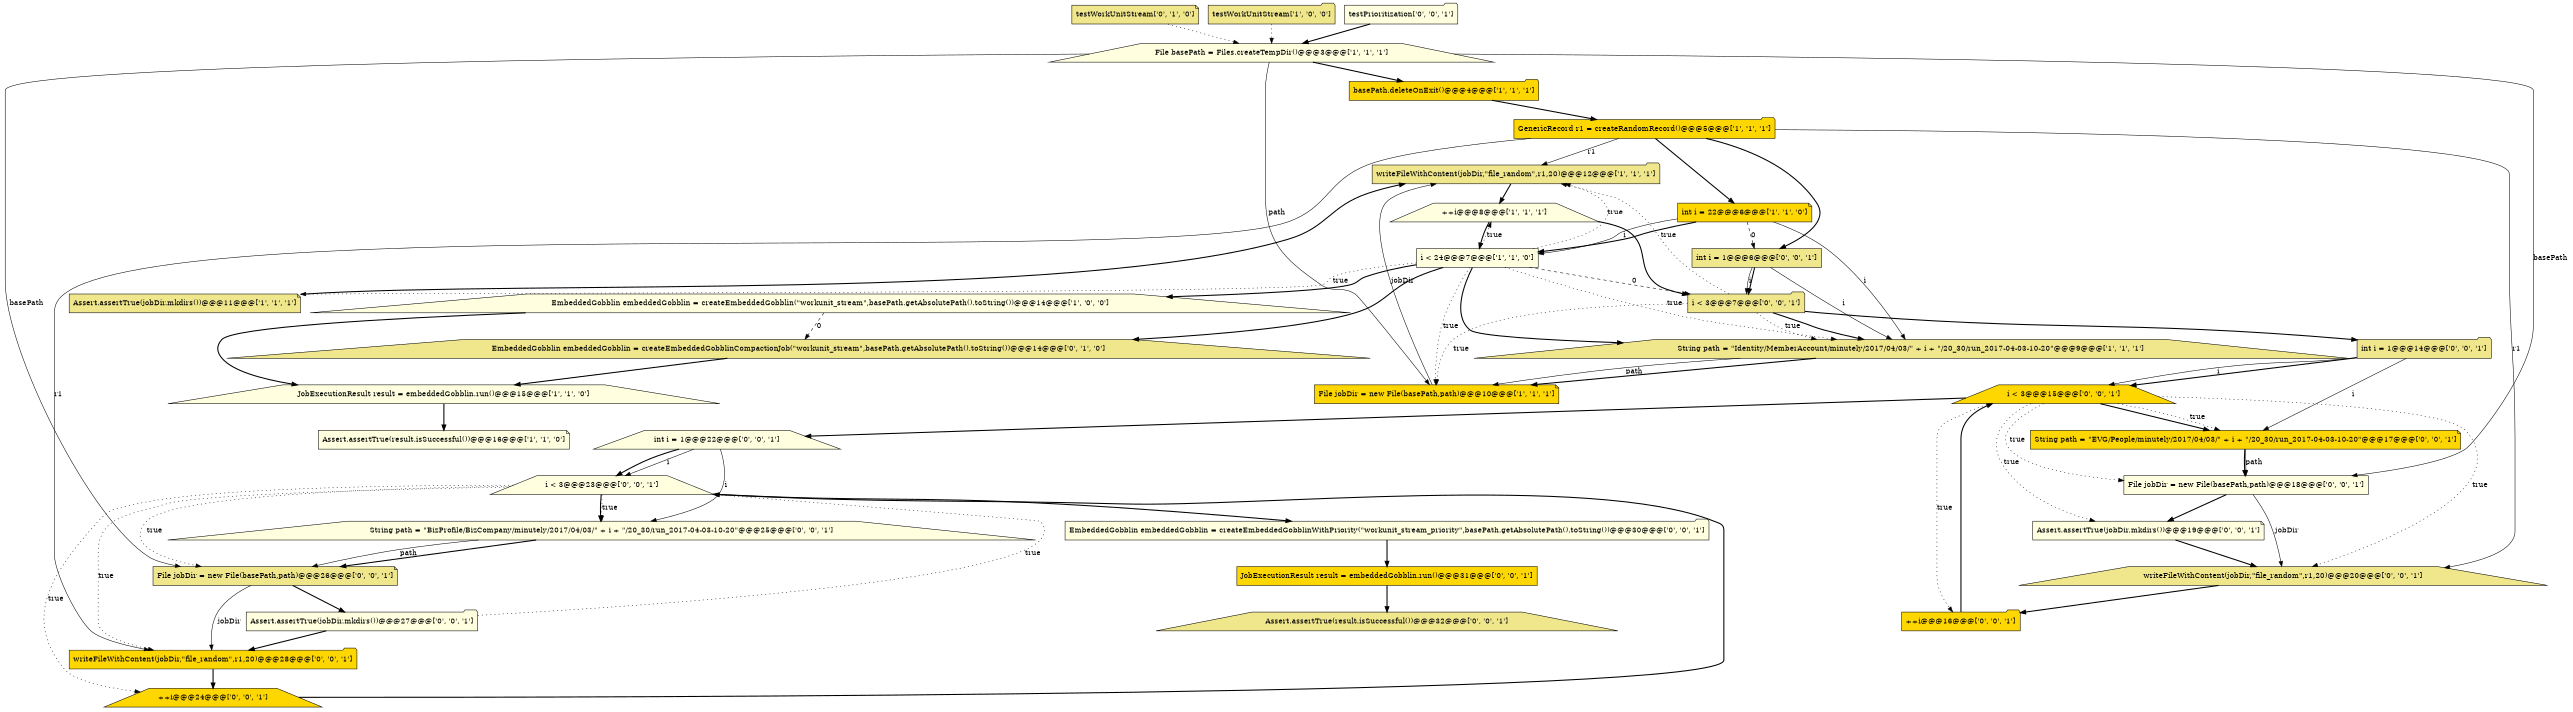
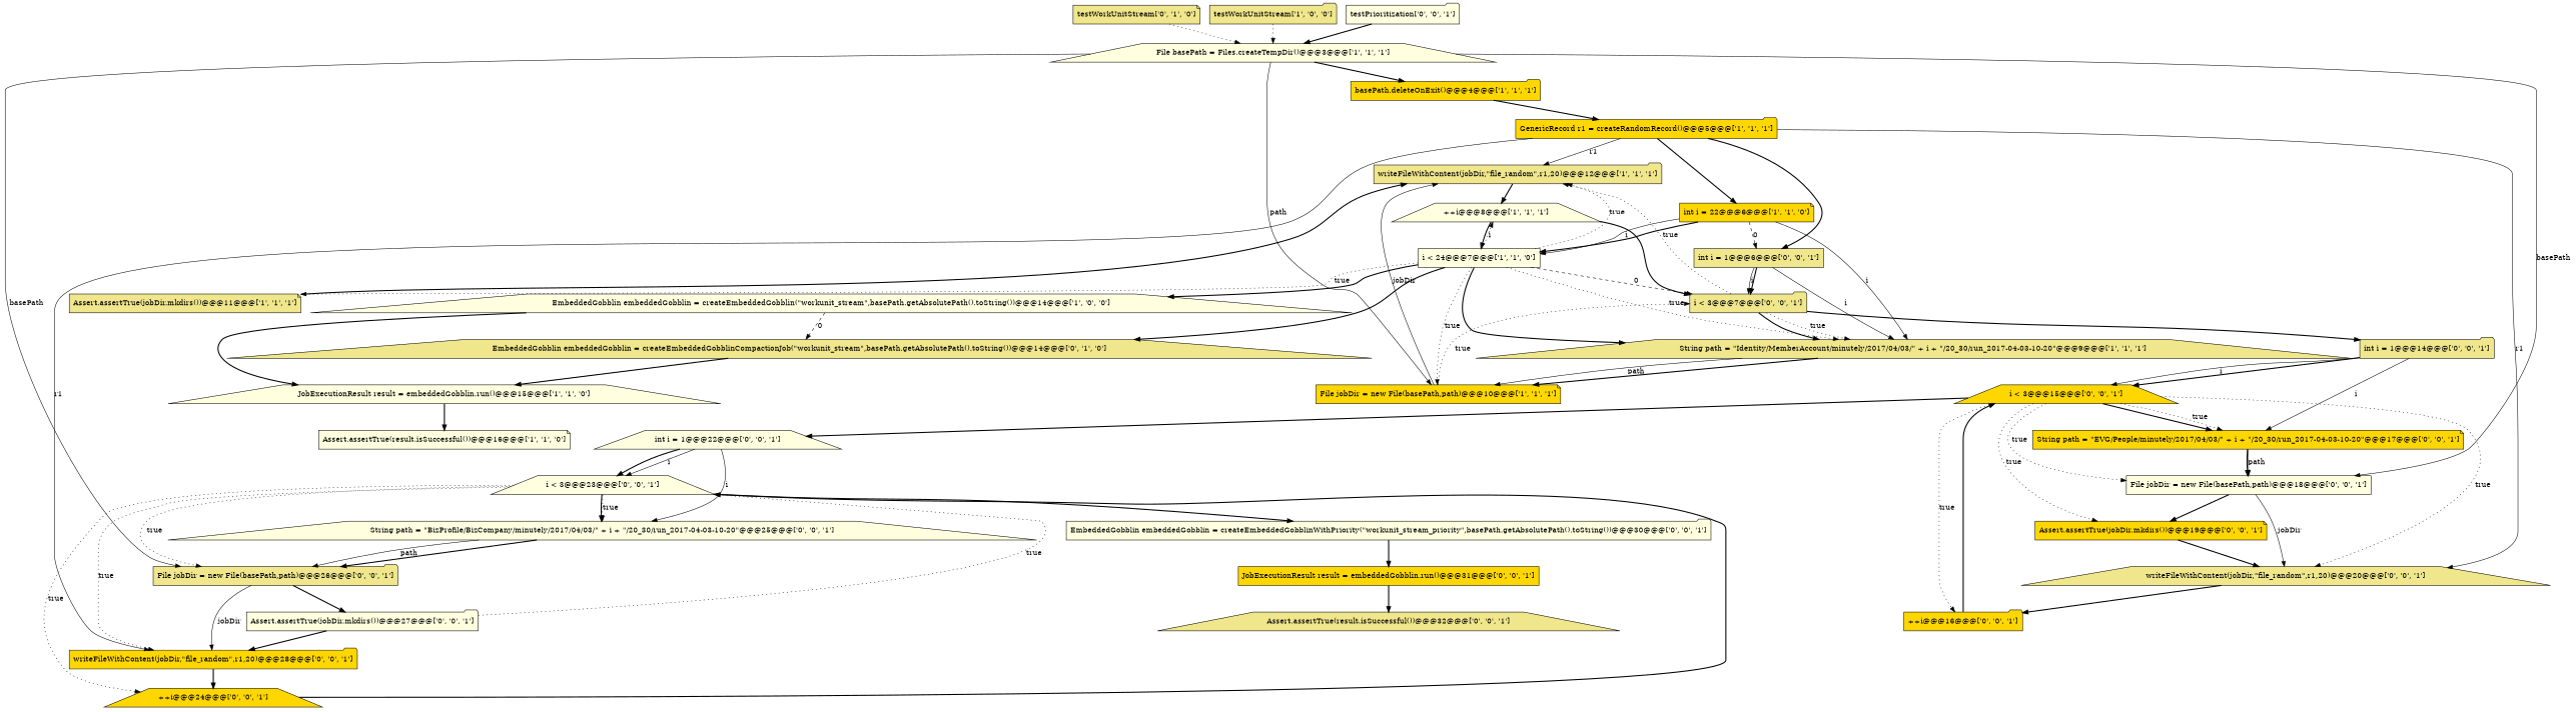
  digraph {
    node [fillcolor=lightyellow shape=trapezium style=filled]
    edge [style=bold]
    n1 [fillcolor=khaki label="writeFileWithContent(jobDir,\"file_random\",r1,20)@@@12@@@['1', '1', '1']" shape=folder]
    n2 [label="++i@@@8@@@['1', '1', '1']"]
    n3 [label="i < 24@@@7@@@['1', '1', '0']" shape=box]
    n4 [fillcolor=khaki label="i < 3@@@7@@@['0', '0', '1']" shape=folder]
    n5 [fillcolor=gold label="int i = 22@@@6@@@['1', '1', '0']" shape=note]
    n6 [fillcolor=khaki label="int i = 1@@@6@@@['0', '0', '1']" shape=box]
    n7 [fillcolor=khaki label="String path = \"Identity/MemberAccount/minutely/2017/04/03/\" + i + \"/20_30/run_2017-04-03-10-20\"@@@9@@@['1', '1', '1']"]
    n8 [fillcolor=gold label="File jobDir = new File(basePath,path)@@@10@@@['1', '1', '1']" shape=note]
    n9 [fillcolor=khaki label="Assert.assertTrue(jobDir.mkdirs())@@@11@@@['1', '1', '1']" shape=note]
    n10 [label="EmbeddedGobblin embeddedGobblin = createEmbeddedGobblin(\"workunit_stream\",basePath.getAbsolutePath().toString())@@@14@@@['1', '0', '0']"]
    n11 [fillcolor=khaki label="EmbeddedGobblin embeddedGobblin = createEmbeddedGobblinCompactionJob(\"workunit_stream\",basePath.getAbsolutePath().toString())@@@14@@@['0', '1', '0']"]
    n12 [fillcolor=khaki label="testWorkUnitStream['0', '1', '0']" shape=note]
    n13 [label="File basePath = Files.createTempDir()@@@3@@@['1', '1', '1']"]
-   n14 [fillcolor=khaki label="File jobDir = new File(basePath,path)@@@26@@@['0', '0', '1']" shape=note]
+   n14 [fillcolor=khaki label="File jobDir = new File(basePath,path)@@@26@@@['0', '0', '1']" shape=folder]
    n15 [fillcolor=gold label="basePath.deleteOnExit()@@@4@@@['1', '1', '1']" shape=folder]
    n16 [label="File jobDir = new File(basePath,path)@@@18@@@['0', '0', '1']" shape=box]
    n17 [label="Assert.assertTrue(result.isSuccessful())@@@16@@@['1', '1', '0']" shape=note]
    n18 [fillcolor=gold label="JobExecutionResult result = embeddedGobblin.run()@@@31@@@['0', '0', '1']" shape=box]
    n19 [fillcolor=khaki label="Assert.assertTrue(result.isSuccessful())@@@32@@@['0', '0', '1']"]
    n20 [label="EmbeddedGobblin embeddedGobblin = createEmbeddedGobblinWithPriority(\"workunit_stream_priority\",basePath.getAbsolutePath().toString())@@@30@@@['0', '0', '1']" shape=folder]
    n21 [label="JobExecutionResult result = embeddedGobblin.run()@@@15@@@['1', '1', '0']"]
    n22 [fillcolor=khaki label="testWorkUnitStream['1', '0', '0']" shape=folder]
    n23 [label="i < 3@@@23@@@['0', '0', '1']"]
    n24 [fillcolor=gold label="++i@@@24@@@['0', '0', '1']"]
    n25 [fillcolor=gold label="writeFileWithContent(jobDir,\"file_random\",r1,20)@@@28@@@['0', '0', '1']" shape=folder]
    n26 [label="String path = \"BizProfile/BizCompany/minutely/2017/04/03/\" + i + \"/20_30/run_2017-04-03-10-20\"@@@25@@@['0', '0', '1']"]
    n27 [label="Assert.assertTrue(jobDir.mkdirs())@@@27@@@['0', '0', '1']" shape=folder]
    n28 [fillcolor=khaki label="int i = 1@@@14@@@['0', '0', '1']" shape=folder]
    n29 [label="int i = 1@@@22@@@['0', '0', '1']"]
    n30 [fillcolor=gold label="GenericRecord r1 = createRandomRecord()@@@5@@@['1', '1', '1']" shape=folder]
    n31 [fillcolor=khaki label="writeFileWithContent(jobDir,\"file_random\",r1,20)@@@20@@@['0', '0', '1']"]
    n32 [label="testPrioritization['0', '0', '1']" shape=folder]
    n33 [fillcolor=gold label="++i@@@16@@@['0', '0', '1']" shape=folder]
    n34 [fillcolor=gold label="i < 3@@@15@@@['0', '0', '1']"]
    n35 [fillcolor=gold label="String path = \"EVG/People/minutely/2017/04/03/\" + i + \"/20_30/run_2017-04-03-10-20\"@@@17@@@['0', '0', '1']" shape=note]
-   n36 [label="Assert.assertTrue(jobDir.mkdirs())@@@19@@@['0', '0', '1']" shape=note]
+   n36 [fillcolor=gold label="Assert.assertTrue(jobDir.mkdirs())@@@19@@@['0', '0', '1']" shape=note]
    n1 -> n2
    n2 -> n3
    n2 -> n4
    n3 -> n1 [label=true style=dotted]
-   n3 -> n2 [label=true style=dotted]
+   n3 -> n2 [label=i style=dotted]
    n3 -> n4 [label=0 style=dashed]
    n3 -> n7
    n3 -> n7 [label=true style=dotted]
    n3 -> n8 [label=true style=dotted]
    n3 -> n9 [label=true style=dotted]
    n3 -> n10
    n3 -> n11
    n4 -> n1 [label=true style=dotted]
    n4 -> n7 [label=true style=dotted]
    n4 -> n7
-   n4 -> n8 [label=true style=dotted]
+   n8 -> n4 [label=true style=dotted]
    n4 -> n28
    n5 -> n3
    n5 -> n3 [label=i style=solid]
    n5 -> n6 [label=0 style=dashed]
    n5 -> n7 [label=i style=solid]
    n6 -> n4
    n6 -> n4 [label=i style=solid]
    n6 -> n7 [label=i style=solid]
    n7 -> n8
    n7 -> n8 [label=path style=solid]
    n8 -> n1 [label=jobDir style=solid]
    n9 -> n1
    n10 -> n11 [label=0 style=dashed]
    n10 -> n21
    n11 -> n21
    n12 -> n13 [style=dotted]
    n13 -> n8 [label=path style=solid]
    n13 -> n14 [label=basePath style=solid]
    n13 -> n15
    n13 -> n16 [label=basePath style=solid]
    n14 -> n25 [label=jobDir style=solid]
    n14 -> n27
    n15 -> n30
    n16 -> n31 [label=jobDir style=solid]
    n16 -> n36
    n18 -> n19
    n20 -> n18
    n21 -> n17
    n22 -> n13 [style=dotted]
    n23 -> n14 [label=true style=dotted]
    n23 -> n20
    n23 -> n24 [label=true style=dotted]
    n23 -> n25 [label=true style=dotted]
    n23 -> n26
    n23 -> n26 [label=true style=dotted]
    n24 -> n23
    n25 -> n24
    n26 -> n14
    n26 -> n14 [label=path style=solid]
    n27 -> n23 [label=true style=dotted]
    n27 -> n25
    n28 -> n34
    n28 -> n34 [label=i style=solid]
    n28 -> n35 [label=i style=solid]
    n29 -> n23 [label=i style=solid]
    n29 -> n23
    n29 -> n26 [label=i style=solid]
    n30 -> n1 [label=r1 style=solid]
    n30 -> n5
    n30 -> n6
    n30 -> n25 [label=r1 style=solid]
    n30 -> n31 [label=r1 style=solid]
    n31 -> n33
    n32 -> n13
    n33 -> n34
    n34 -> n16 [label=true style=dotted]
    n34 -> n29
    n34 -> n31 [label=true style=dotted]
    n34 -> n33 [label=true style=dotted]
    n34 -> n35
    n34 -> n35 [label=true style=dotted]
    n34 -> n36 [label=true style=dotted]
    n35 -> n16 [label=path style=solid]
    n35 -> n16
    n36 -> n31
  }
